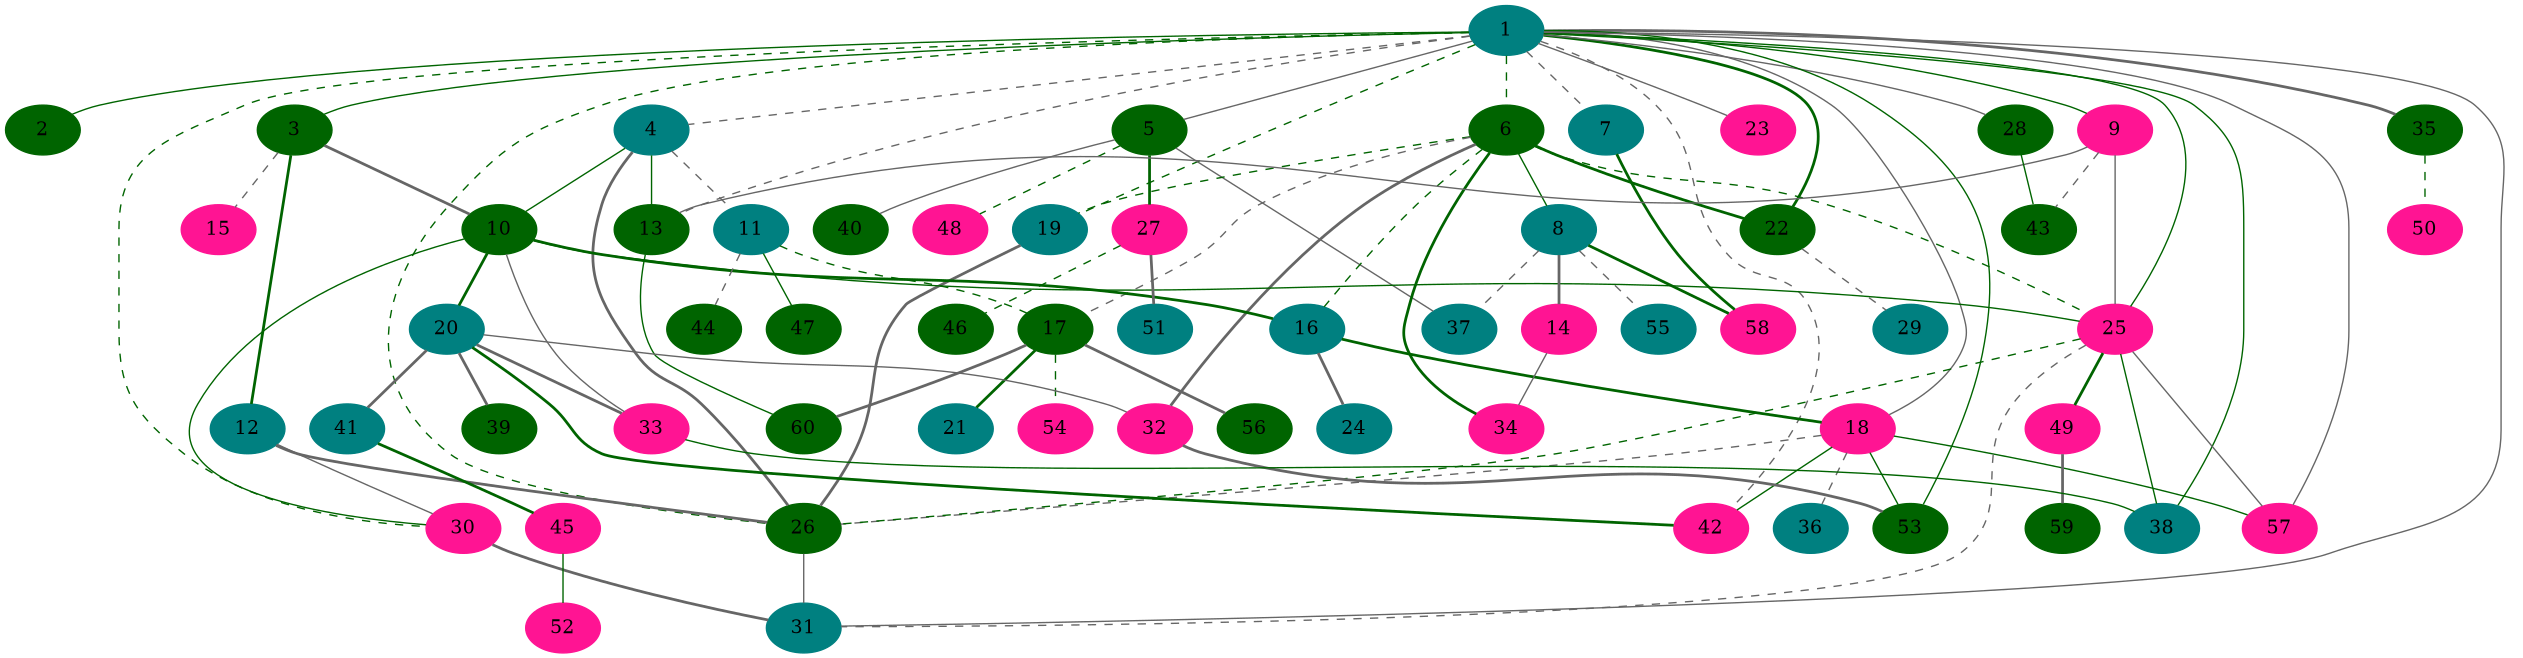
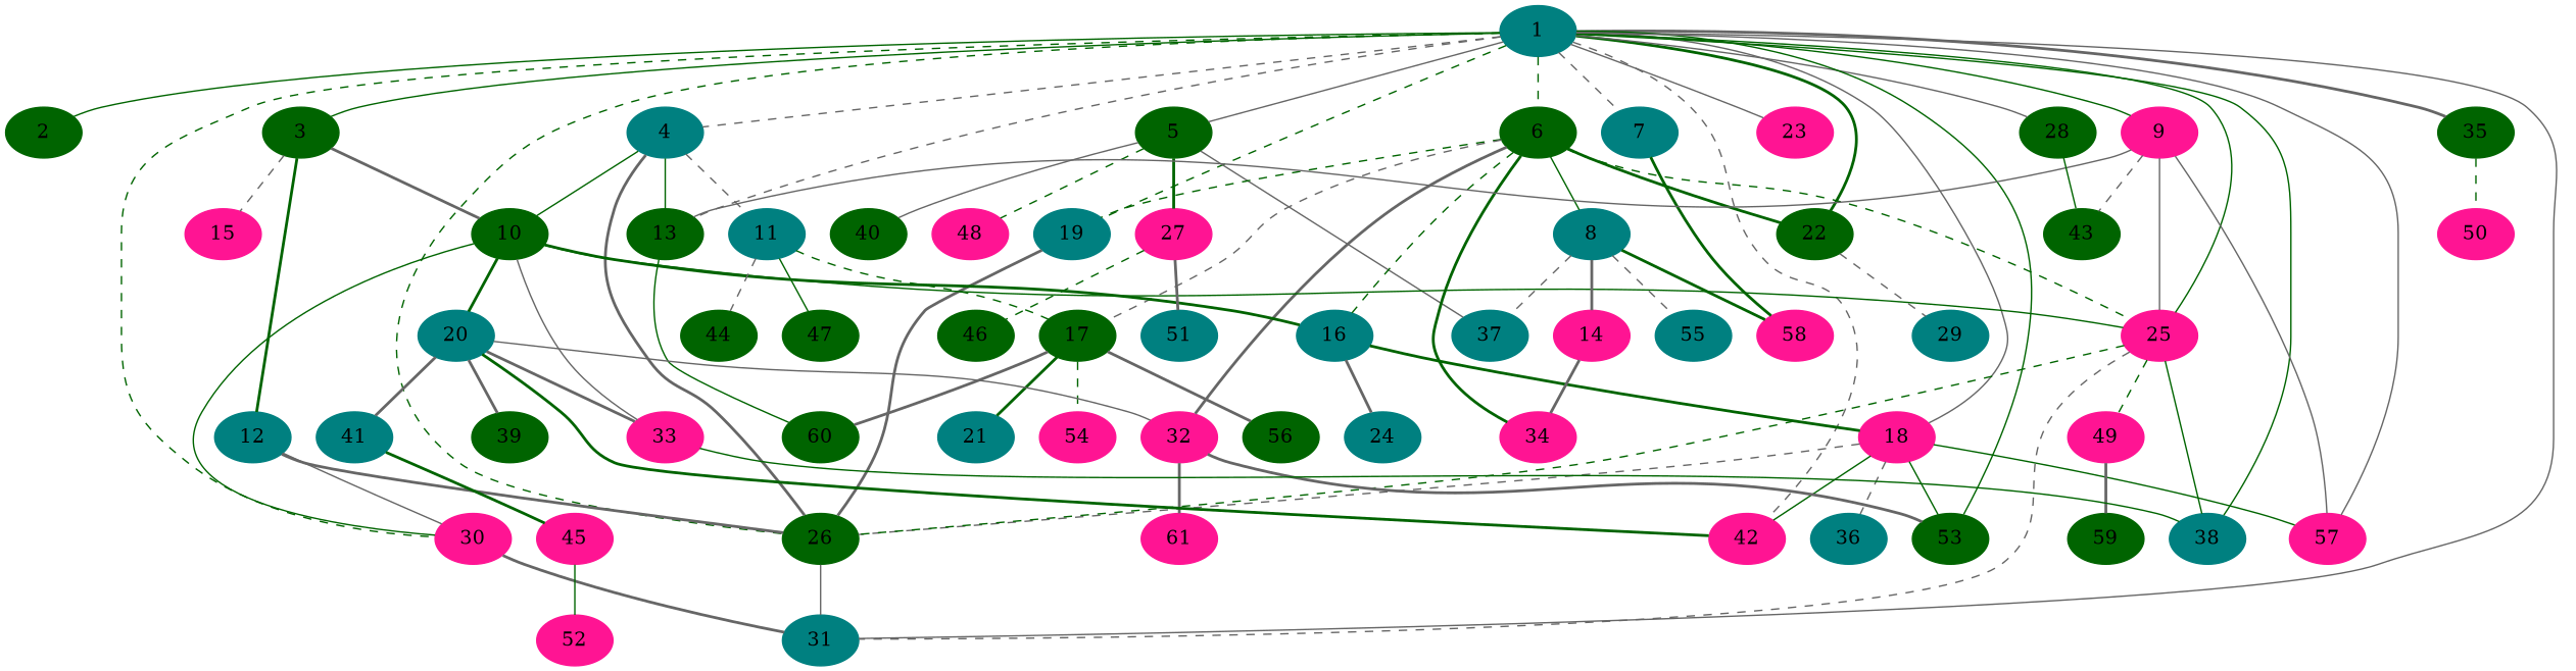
  graph {
    node [color=darkgreen style=filled]
    edge [color=gray40 style=solid weight=1.0]
    1 [color=teal]
    2
    3
    4 [color=teal]
    5
    6
    7 [color=teal]
    9 [color=deeppink]
    13
    18 [color=deeppink]
    19 [color=teal]
    22
    23 [color=deeppink]
    25 [color=deeppink]
    26
    28
    30 [color=deeppink]
    31 [color=teal]
    35
    38 [color=teal]
    42 [color=deeppink]
    53
    57 [color=deeppink]
    10
    12 [color=teal]
    15 [color=deeppink]
    11 [color=teal]
    27 [color=deeppink]
    37 [color=teal]
    40
    48 [color=deeppink]
    8 [color=teal]
    16 [color=teal]
    17
    32 [color=deeppink]
    34 [color=deeppink]
    58 [color=deeppink]
    43
    60
    36 [color=teal]
    29 [color=teal]
    49 [color=deeppink]
    50 [color=deeppink]
    20 [color=teal]
    33 [color=deeppink]
    44
    47
    46
    51 [color=teal]
    14 [color=deeppink]
    55 [color=teal]
    24 [color=teal]
    21 [color=teal]
    54 [color=deeppink]
    56
+   61 [color=deeppink]
    39
    41 [color=teal]
    45 [color=deeppink]
    59
    52 [color=deeppink]
    1 -- 2 [color=darkgreen]
    1 -- 3 [color=darkgreen]
    1 -- 4 [style=dashed]
    1 -- 5
    1 -- 6 [color=darkgreen style=dashed weight=20.0]
    1 -- 7 [style=dashed]
    1 -- 9 [color=darkgreen]
    1 -- 13 [style=dashed]
    1 -- 18
    1 -- 19 [color=darkgreen style=dashed]
    1 -- 22 [color=darkgreen style=bold]
    1 -- 23
    1 -- 25 [color=darkgreen]
    1 -- 26 [color=darkgreen style=dashed]
    1 -- 28
    1 -- 30 [color=darkgreen style=dashed]
    1 -- 31 [weight=3.0]
    1 -- 35 [style=bold]
    1 -- 38 [color=darkgreen]
    1 -- 42 [style=dashed]
    1 -- 53 [color=darkgreen]
    1 -- 57
    3 -- 10 [style=bold]
    3 -- 12 [color=darkgreen style=bold]
    3 -- 15 [style=dashed]
    4 -- 13 [color=darkgreen]
    4 -- 26 [style=bold]
    4 -- 10 [color=darkgreen]
    4 -- 11 [style=dashed]
    5 -- 27 [color=darkgreen style=bold]
    5 -- 37
    5 -- 40
    5 -- 48 [color=darkgreen style=dashed]
    6 -- 19 [color=darkgreen style=dashed]
    6 -- 22 [color=darkgreen style=bold weight=2.0]
    6 -- 25 [color=darkgreen style=dashed]
    6 -- 8 [color=darkgreen]
    6 -- 16 [color=darkgreen style=dashed]
    6 -- 17 [style=dashed weight=2.0]
    6 -- 32 [style=bold]
    6 -- 34 [color=darkgreen style=bold]
    7 -- 58 [color=darkgreen style=bold]
    9 -- 13
    9 -- 25
-   25 -- 57
+   9 -- 57
    9 -- 43 [style=dashed]
    13 -- 60 [color=darkgreen]
    18 -- 26 [style=dashed]
    18 -- 42 [color=darkgreen]
    18 -- 53 [color=darkgreen]
    18 -- 57 [color=darkgreen]
    18 -- 36 [style=dashed]
    19 -- 26 [style=bold]
    22 -- 29 [style=dashed]
    25 -- 26 [color=darkgreen style=dashed]
    25 -- 31 [style=dashed]
    25 -- 38 [color=darkgreen]
-   25 -- 49 [color=darkgreen style=bold]
+   25 -- 49 [color=darkgreen style=dashed]
    26 -- 31
    28 -- 43 [color=darkgreen]
    30 -- 31 [style=bold weight=4.0]
    35 -- 50 [color=darkgreen style=dashed]
    10 -- 25 [color=darkgreen]
    10 -- 30 [color=darkgreen]
    10 -- 16 [color=darkgreen style=bold]
    10 -- 20 [color=darkgreen style=bold]
    10 -- 33 [weight=2.0]
    12 -- 26 [style=bold]
    12 -- 30
    11 -- 17 [color=darkgreen style=dashed]
    11 -- 44 [style=dashed]
    11 -- 47 [color=darkgreen]
    27 -- 46 [color=darkgreen style=dashed]
    27 -- 51 [style=bold]
    8 -- 37 [style=dashed]
    8 -- 58 [color=darkgreen style=bold]
    8 -- 14 [style=bold]
    8 -- 55 [style=dashed]
    16 -- 18 [color=darkgreen style=bold]
    16 -- 24 [style=bold weight=2.0]
    17 -- 60 [style=bold]
    17 -- 21 [color=darkgreen style=bold]
    17 -- 54 [color=darkgreen style=dashed]
    17 -- 56 [style=bold]
    32 -- 53 [style=bold]
+   32 -- 61 [style=bold]
    49 -- 59 [style=bold]
    20 -- 42 [color=darkgreen style=bold]
    20 -- 32
    20 -- 33 [style=bold]
    20 -- 39 [style=bold]
    20 -- 41 [style=bold]
    33 -- 38 [color=darkgreen]
-   14 -- 34
+   14 -- 34 [style=bold]
    41 -- 45 [color=darkgreen style=bold]
    45 -- 52 [color=darkgreen]
  }
